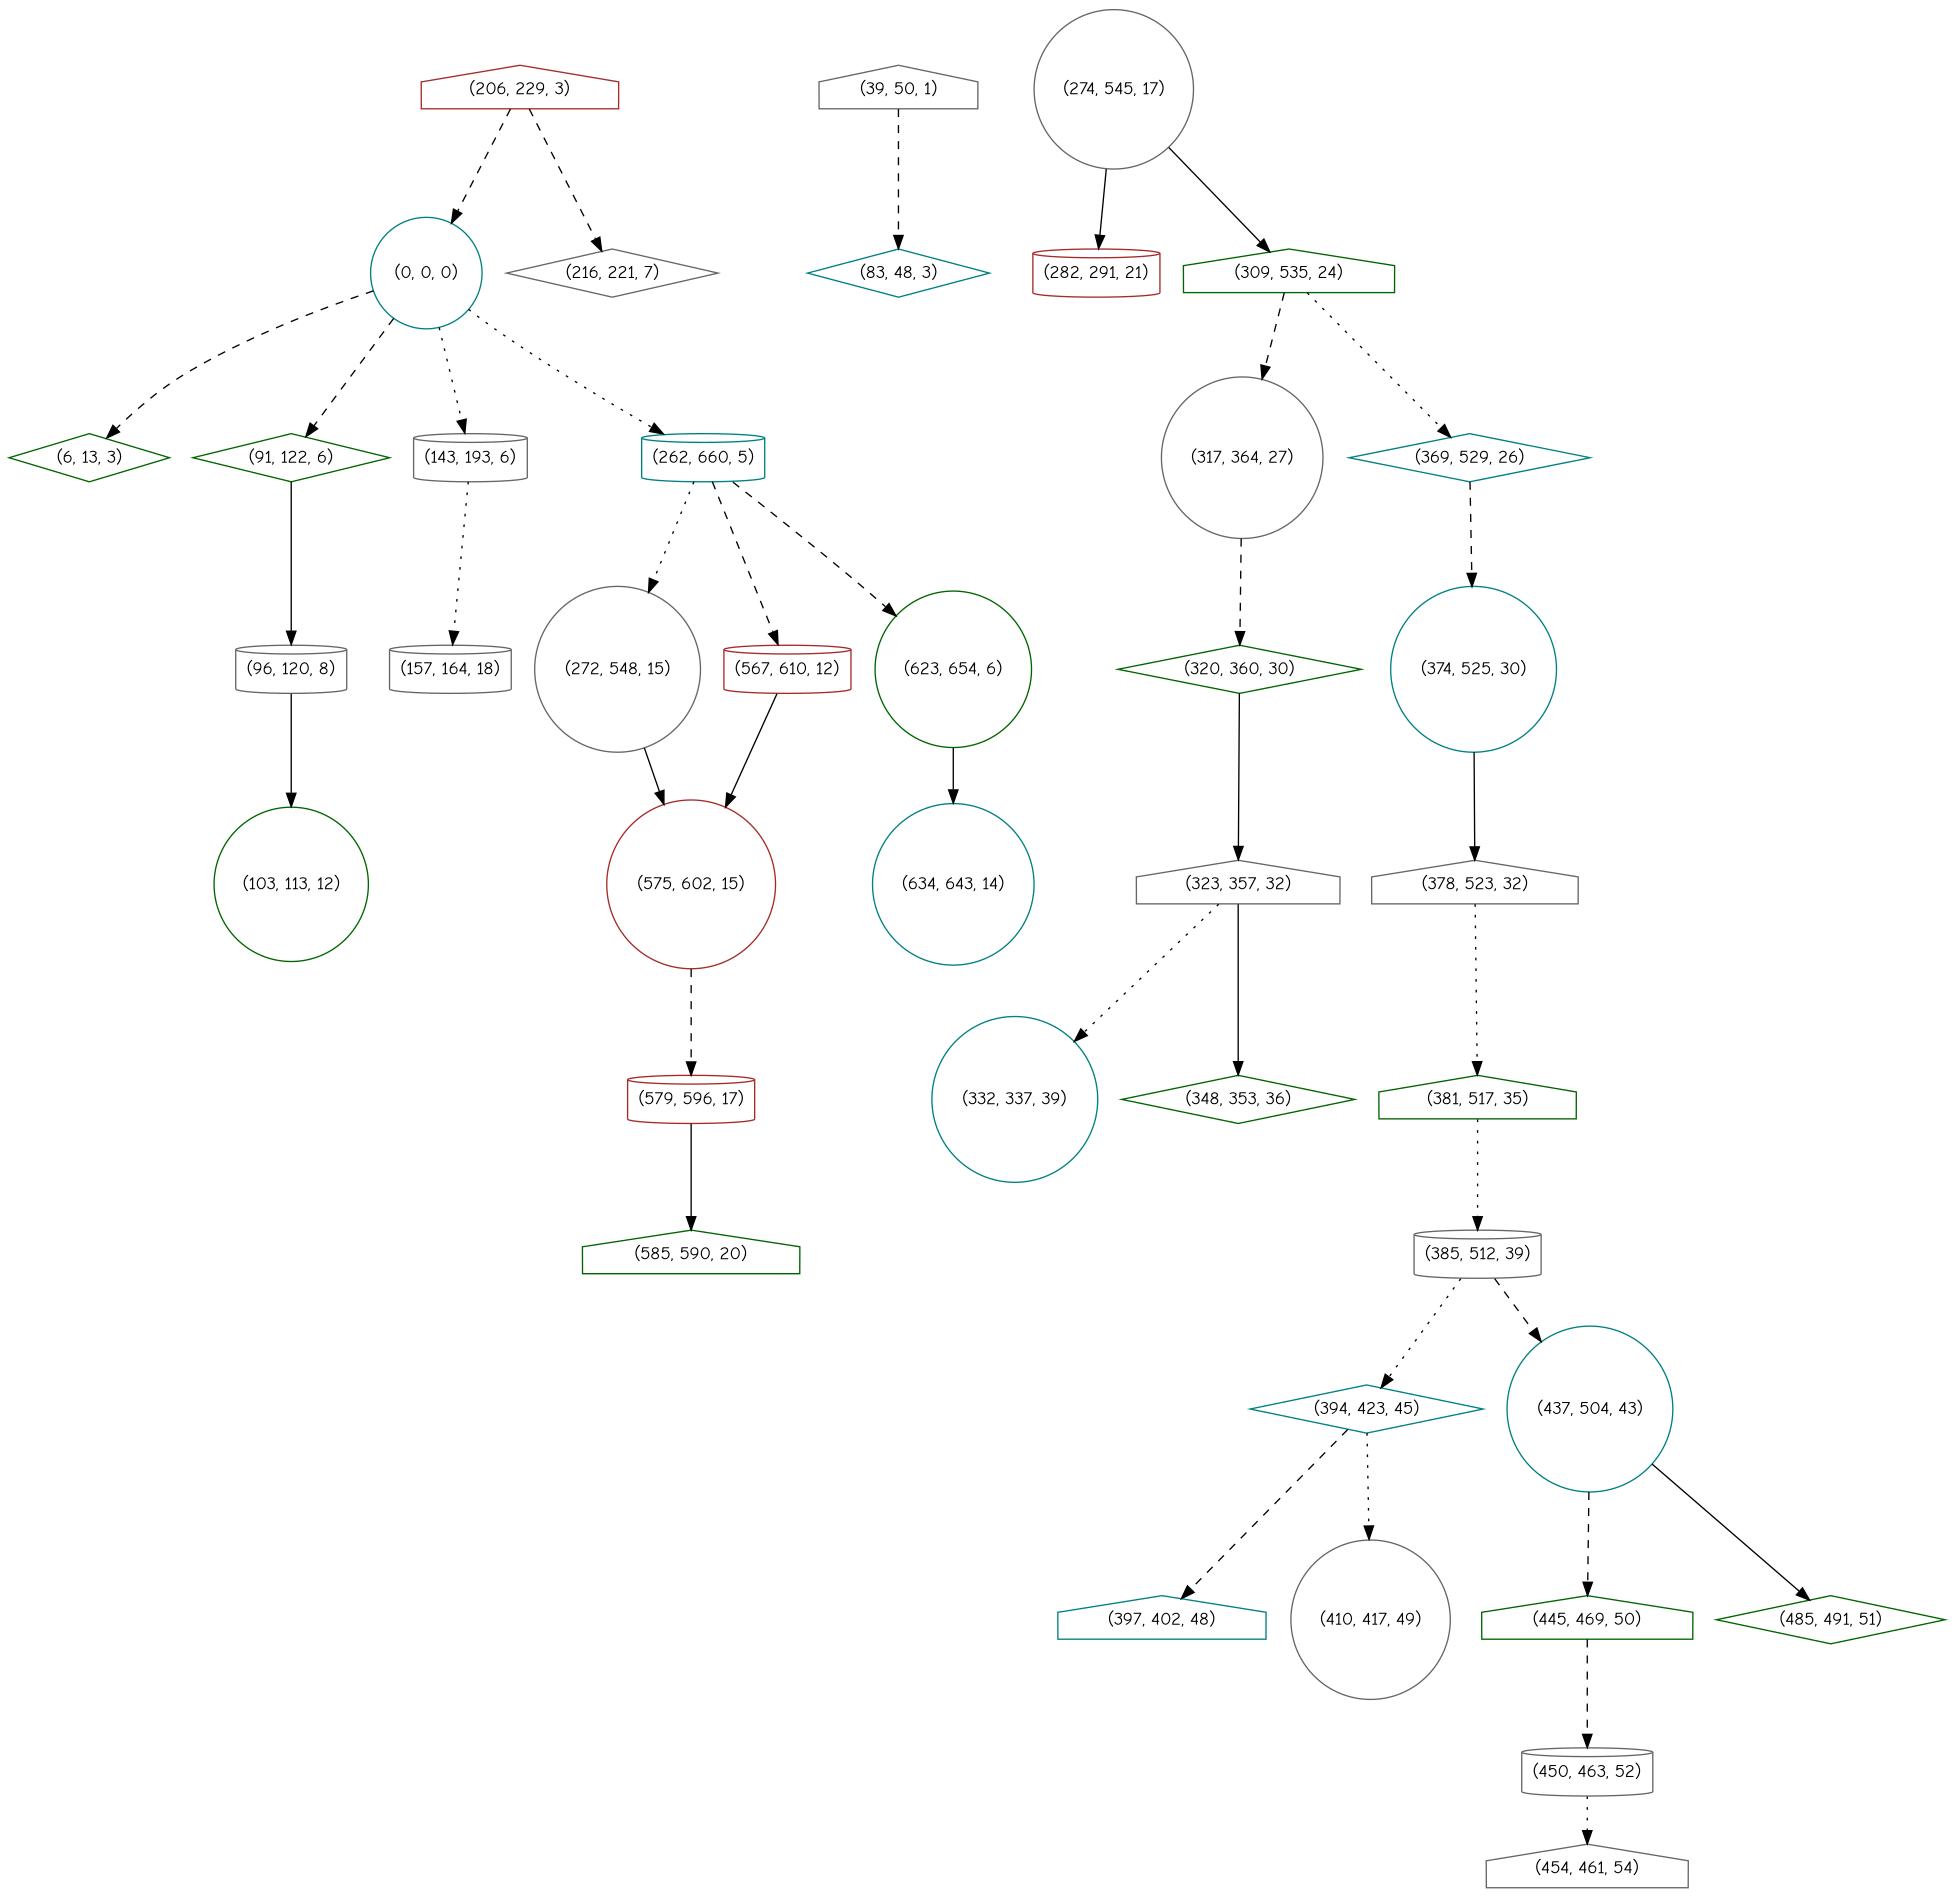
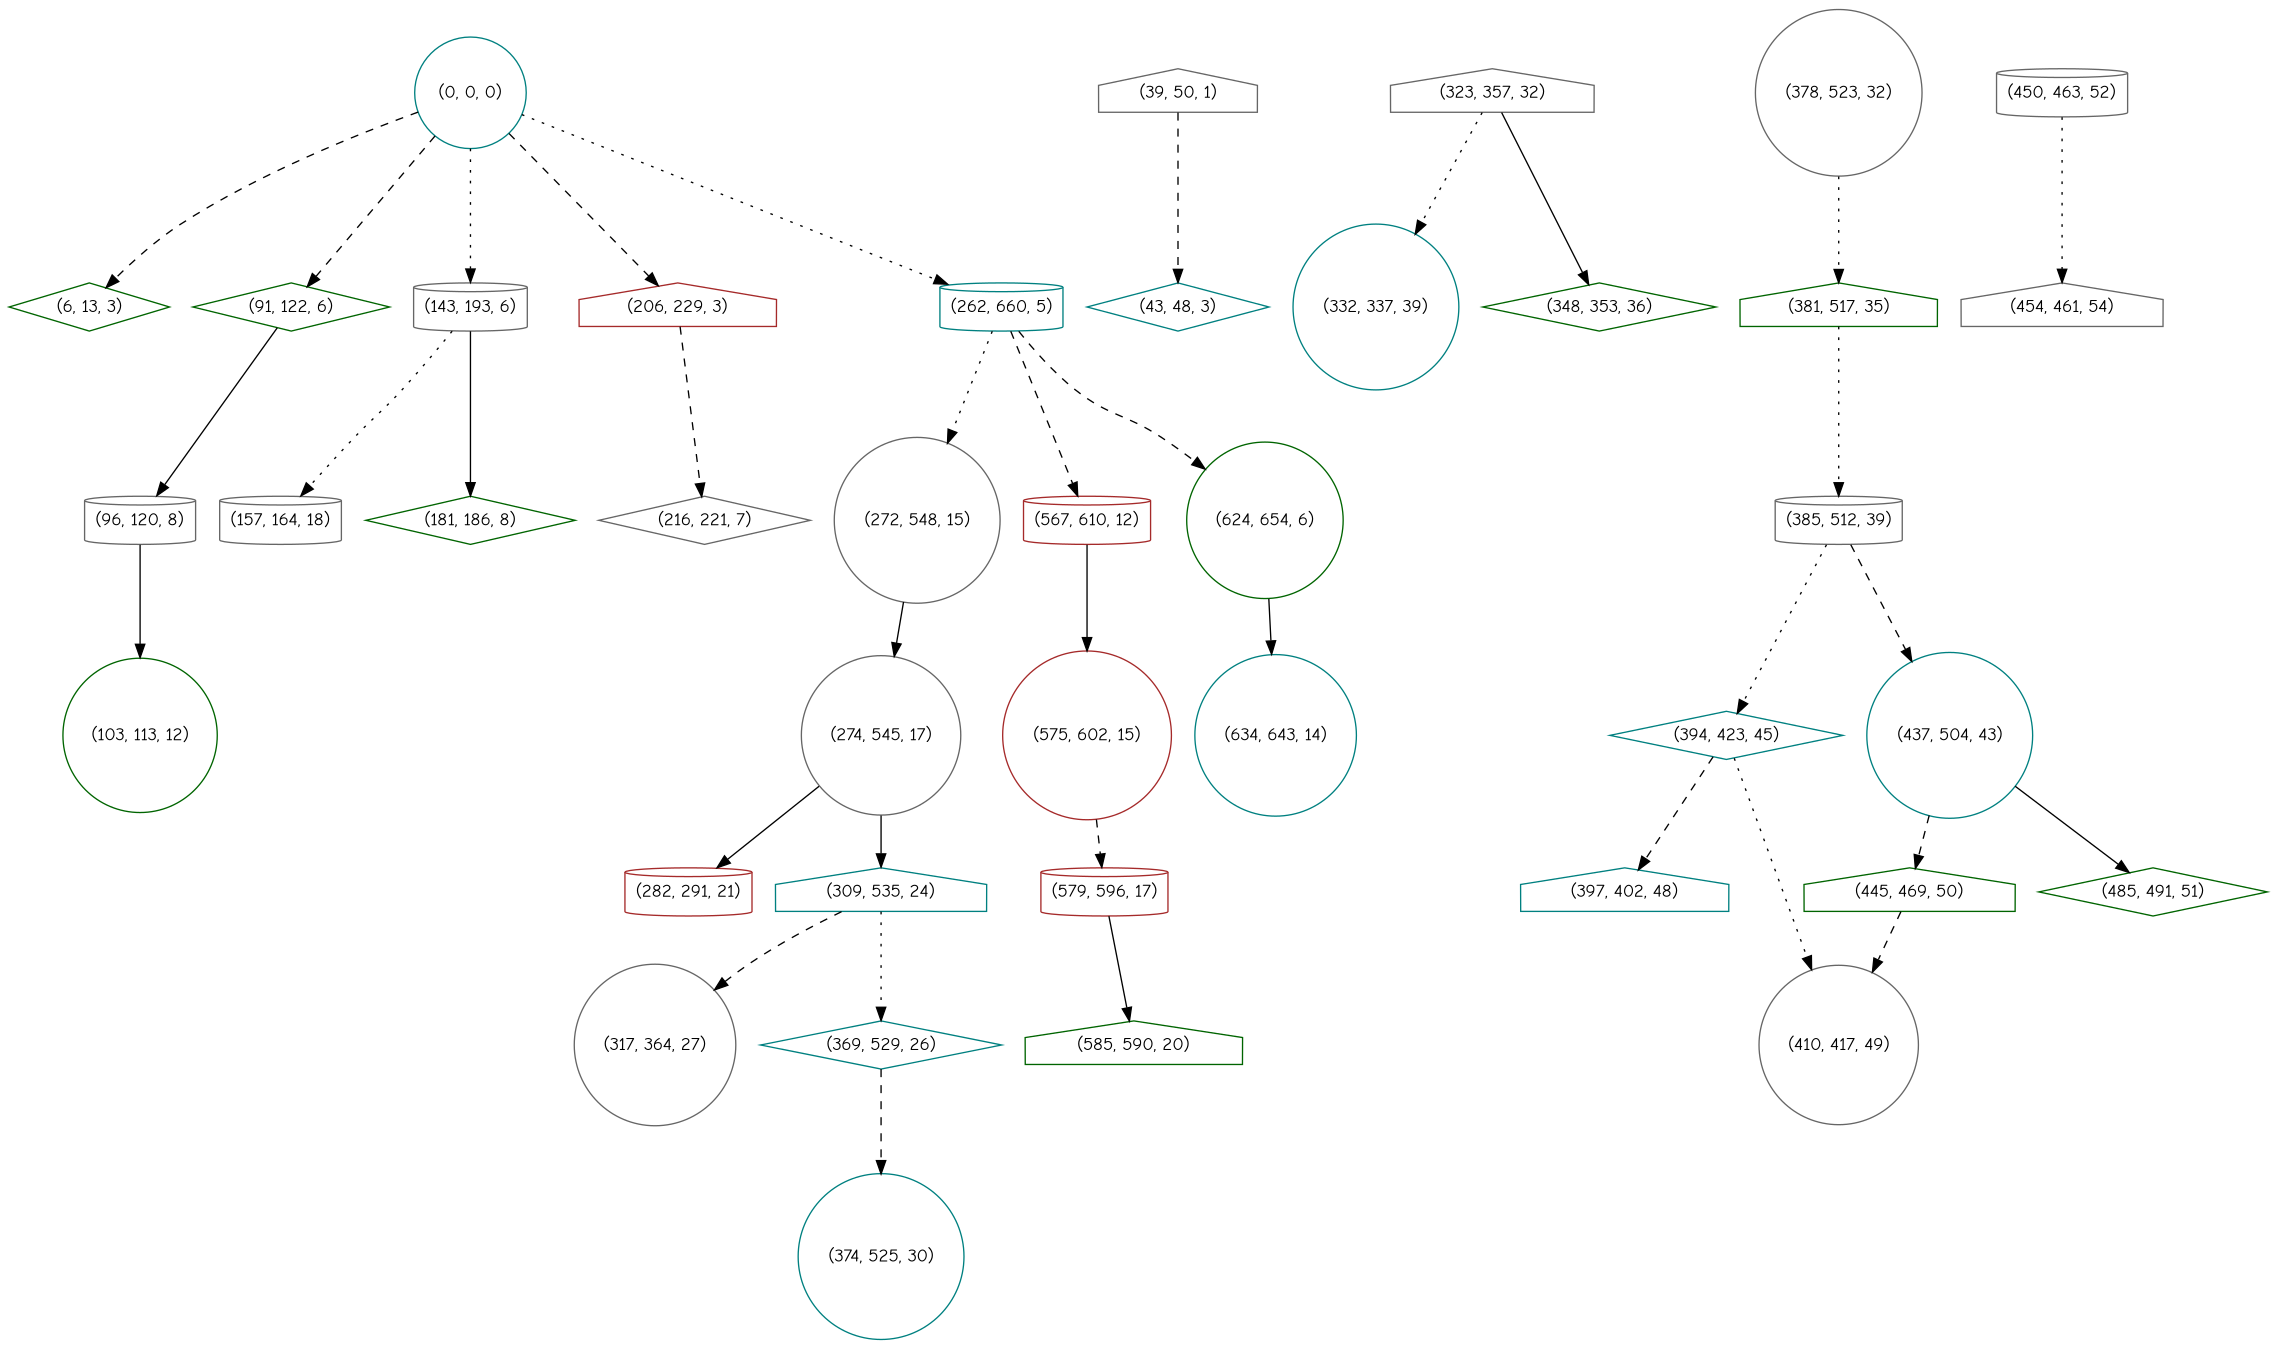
  digraph {
    fontname="Comic Neue"
    node [color=gray40 fontname="Comic Neue" shape=circle]
    edge [fontname="Comic Neue" style=dashed]
    "(0, 0, 0)" [color=teal]
    "(6, 13, 3)" [color=darkgreen shape=diamond]
    "(91, 122, 6)" [color=darkgreen shape=diamond]
    "(143, 193, 6)" [shape=cylinder]
    "(206, 229, 3)" [color=brown shape=house]
    "(262, 660, 5)" [color=teal shape=cylinder]
    "(39, 50, 1)" [shape=house]
-   "(43, 48, 3)" [color=teal shape=diamond label="(83, 48, 3)"]
+   "(43, 48, 3)" [color=teal shape=diamond]
    "(96, 120, 8)" [shape=cylinder]
    "(157, 164, 18)" [shape=cylinder]
+   "(181, 186, 8)" [color=darkgreen shape=diamond]
    "(216, 221, 7)" [shape=diamond]
    "(272, 548, 15)"
    "(567, 610, 12)" [color=brown shape=cylinder]
-   "(623, 654, 6)" [color=darkgreen]
+   "(623, 654, 6)" [color=darkgreen label="(624, 654, 6)"]
    "(103, 113, 12)" [color=darkgreen]
    "(274, 545, 17)"
    "(575, 602, 15)" [color=brown]
    "(634, 643, 14)" [color=teal]
    "(282, 291, 21)" [color=brown shape=cylinder]
-   "(309, 535, 24)" [color=darkgreen shape=house]
+   "(309, 535, 24)" [color=teal shape=house]
    "(317, 364, 27)"
    "(369, 529, 26)" [color=teal shape=diamond]
-   "(320, 360, 30)" [color=darkgreen shape=diamond]
    "(374, 525, 30)" [color=teal]
    "(323, 357, 32)" [shape=house]
    "(332, 337, 39)" [color=teal]
    "(348, 353, 36)" [color=darkgreen shape=diamond]
-   "(378, 523, 32)" [shape=house]
+   "(378, 523, 32)"
    "(381, 517, 35)" [color=darkgreen shape=house]
    "(385, 512, 39)" [shape=cylinder]
    "(394, 423, 45)" [color=teal shape=diamond]
    "(437, 504, 43)" [color=teal]
    "(397, 402, 48)" [color=teal shape=house]
    "(410, 417, 49)"
    "(445, 469, 50)" [color=darkgreen shape=house]
    "(485, 491, 51)" [color=darkgreen shape=diamond]
    "(450, 463, 52)" [shape=cylinder]
    "(454, 461, 54)" [shape=house]
    "(579, 596, 17)" [color=brown shape=cylinder]
    "(585, 590, 20)" [color=darkgreen shape=house]
    "(0, 0, 0)" -> "(6, 13, 3)"
    "(0, 0, 0)" -> "(91, 122, 6)"
    "(0, 0, 0)" -> "(143, 193, 6)" [style=dotted]
-   "(206, 229, 3)" -> "(0, 0, 0)"
+   "(0, 0, 0)" -> "(206, 229, 3)"
    "(0, 0, 0)" -> "(262, 660, 5)" [style=dotted]
    "(91, 122, 6)" -> "(96, 120, 8)" [style=solid]
    "(143, 193, 6)" -> "(157, 164, 18)" [style=dotted]
+   "(143, 193, 6)" -> "(181, 186, 8)" [style=solid]
    "(206, 229, 3)" -> "(216, 221, 7)"
    "(262, 660, 5)" -> "(272, 548, 15)" [style=dotted]
    "(262, 660, 5)" -> "(567, 610, 12)"
    "(262, 660, 5)" -> "(623, 654, 6)"
    "(39, 50, 1)" -> "(43, 48, 3)"
    "(96, 120, 8)" -> "(103, 113, 12)" [style=solid]
-   "(272, 548, 15)" -> "(575, 602, 15)" [style=solid]
+   "(272, 548, 15)" -> "(274, 545, 17)" [style=solid]
    "(567, 610, 12)" -> "(575, 602, 15)" [style=solid]
    "(623, 654, 6)" -> "(634, 643, 14)" [style=solid]
    "(274, 545, 17)" -> "(282, 291, 21)" [style=solid]
    "(274, 545, 17)" -> "(309, 535, 24)" [style=solid]
    "(575, 602, 15)" -> "(579, 596, 17)"
    "(309, 535, 24)" -> "(317, 364, 27)"
    "(309, 535, 24)" -> "(369, 529, 26)" [style=dotted]
-   "(317, 364, 27)" -> "(320, 360, 30)"
    "(369, 529, 26)" -> "(374, 525, 30)"
-   "(320, 360, 30)" -> "(323, 357, 32)" [style=solid]
-   "(374, 525, 30)" -> "(378, 523, 32)" [style=solid]
    "(323, 357, 32)" -> "(332, 337, 39)" [style=dotted]
    "(323, 357, 32)" -> "(348, 353, 36)" [style=solid]
    "(378, 523, 32)" -> "(381, 517, 35)" [style=dotted]
    "(381, 517, 35)" -> "(385, 512, 39)" [style=dotted]
    "(385, 512, 39)" -> "(394, 423, 45)" [style=dotted]
    "(385, 512, 39)" -> "(437, 504, 43)"
    "(394, 423, 45)" -> "(397, 402, 48)"
    "(394, 423, 45)" -> "(410, 417, 49)" [style=dotted]
    "(437, 504, 43)" -> "(445, 469, 50)"
    "(437, 504, 43)" -> "(485, 491, 51)" [style=solid]
-   "(445, 469, 50)" -> "(450, 463, 52)"
+   "(445, 469, 50)" -> "(410, 417, 49)"
    "(450, 463, 52)" -> "(454, 461, 54)" [style=dotted]
    "(579, 596, 17)" -> "(585, 590, 20)" [style=solid]
  }
